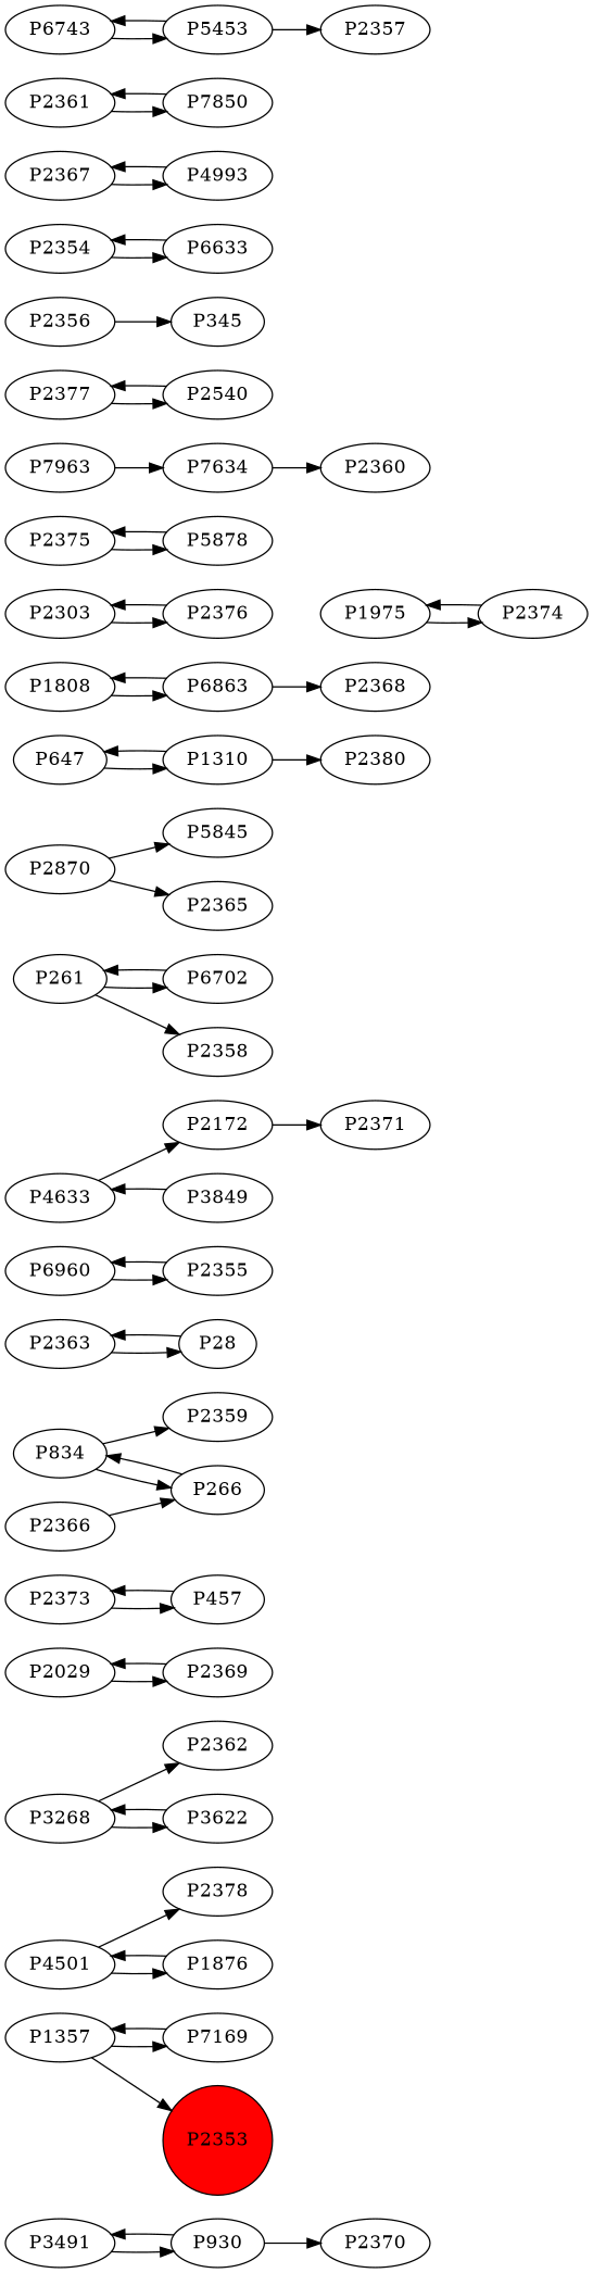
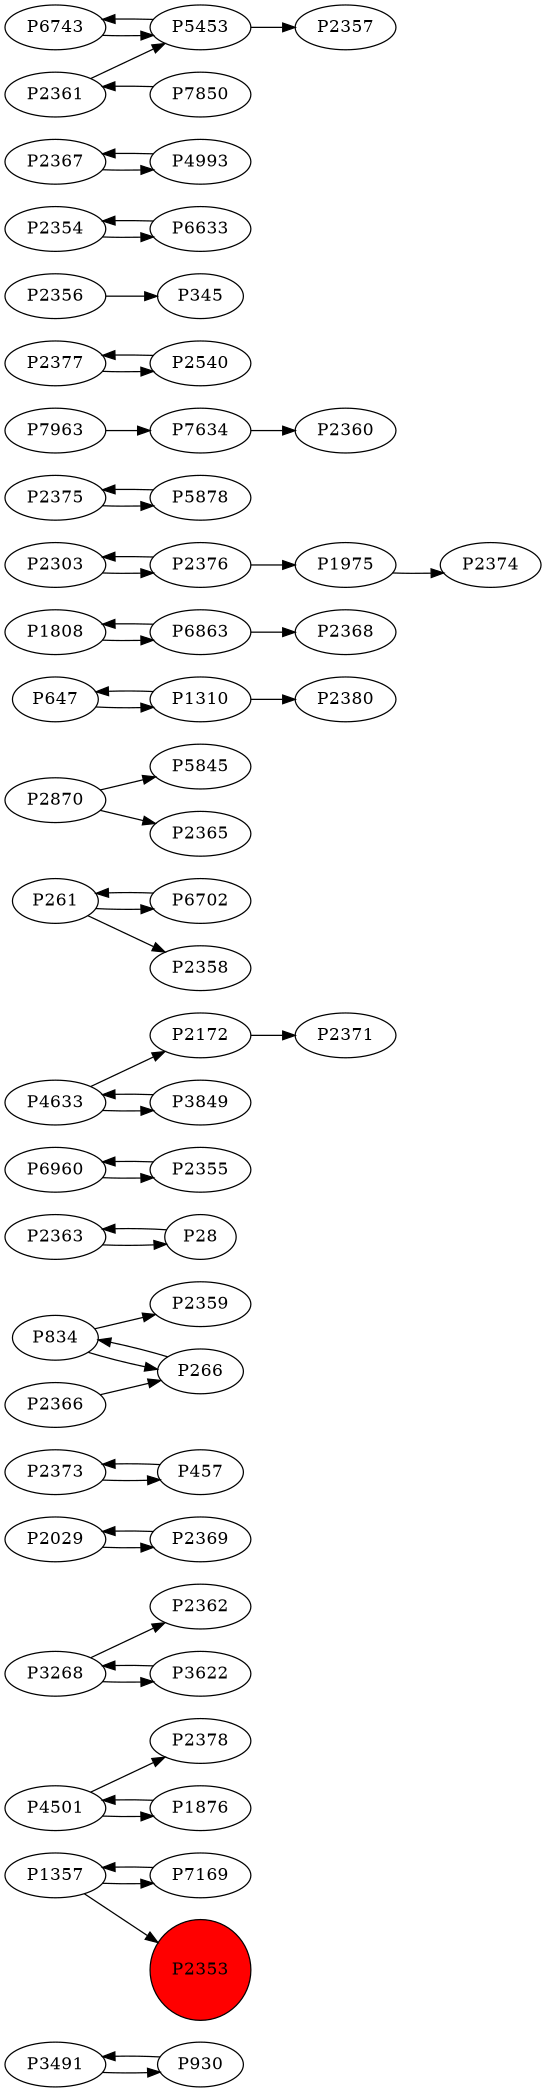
  digraph {
    rankdir=LR
    P3491
    P930
-   P2370
    P1357
    P7169
    P2353 [fillcolor=red shape=circle style=filled]
    P4501
    P2378
    P1876
    P3268
    P2362
    P3622
    P2029
    P2369
    P2373
    P457
    P834
    P2359
    P266
    P2363
    P28
    P6960
    P2355
    P4633
    P2172
    P3849
    P2371
    P261
    P6702
    P2358
    P2870
    P5845
    P2365
    P647
    P1310
    P2380
    P1808
    P6863
    P2368
    P2366
    P2303
    P2376
    P1975
    P2374
    P2375
    P5878
    P7963
    P7634
    P2360
    P2377
    P2540
    P2356
    P345
    P2354
    P6633
    P2367
    P4993
    P6743
    P5453
    P2357
    P7850
    P2361
    P3491 -> P930
    P930 -> P3491
-   P930 -> P2370
    P1357 -> P7169
    P1357 -> P2353
    P7169 -> P1357
    P4501 -> P2378
    P4501 -> P1876
    P1876 -> P4501
    P3268 -> P2362
    P3268 -> P3622
    P3622 -> P3268
    P2029 -> P2369
    P2369 -> P2029
    P2373 -> P457
    P457 -> P2373
    P834 -> P2359
    P834 -> P266
    P266 -> P834
    P2363 -> P28
    P28 -> P2363
    P6960 -> P2355
    P2355 -> P6960
    P4633 -> P2172
+   P4633 -> P3849
    P2172 -> P2371
    P3849 -> P4633
    P261 -> P6702
    P261 -> P2358
    P6702 -> P261
    P2870 -> P5845
    P2870 -> P2365
    P647 -> P1310
    P1310 -> P647
    P1310 -> P2380
    P1808 -> P6863
    P6863 -> P1808
    P6863 -> P2368
    P2366 -> P266
    P2303 -> P2376
    P2376 -> P2303
    P1975 -> P2374
-   P2374 -> P1975
+   P2376 -> P1975
    P2375 -> P5878
    P5878 -> P2375
    P7963 -> P7634
    P7634 -> P2360
    P2377 -> P2540
    P2540 -> P2377
    P2356 -> P345
    P2354 -> P6633
    P6633 -> P2354
    P2367 -> P4993
    P4993 -> P2367
    P6743 -> P5453
    P5453 -> P6743
    P5453 -> P2357
    P7850 -> P2361
-   P2361 -> P7850
+   P2361 -> P5453
  }
